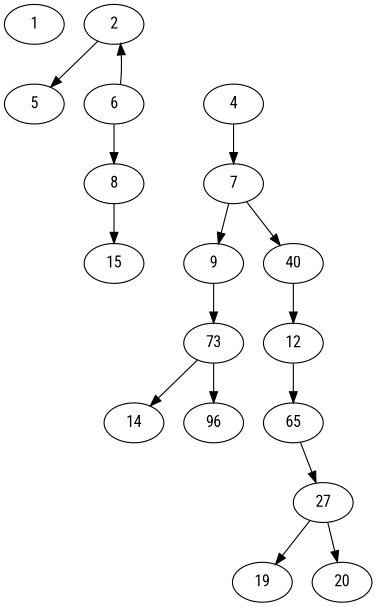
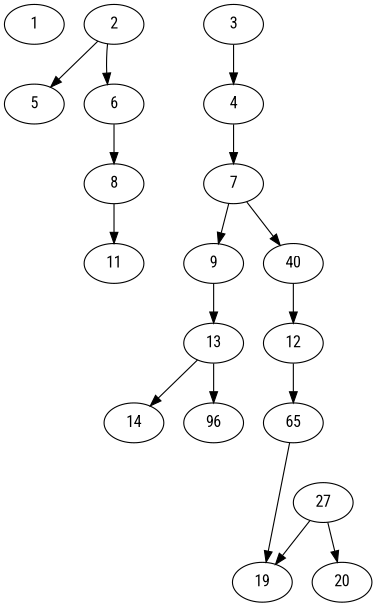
  digraph {
    fontname="Roboto Condensed"
    node [alpha=0.07 fontname="Roboto Condensed"]
    edge [fontname="Roboto Condensed"]
    1 [alpha=0.10 expect_size=10862448274205834]
    2 [alpha=0.14 expect_size=26849195995898260]
    5 [alpha=0.08 expect_size=4525604330743675]
    6 [alpha=0.17 expect_size=19381360770678784000]
    8 [alpha=0.15 expect_size=10622895542285664]
-   11 [alpha=0.01 expect_size=54328488731082752000 label=15]
+   11 [alpha=0.01 expect_size=54328488731082752000]
+   3 [alpha=0.03 expect_size=20679840021584548]
    4 [expect_size=138739868933640784]
    7 [alpha=0.19 expect_size=78354690739273728000]
    9 [alpha=0.01 expect_size=229586697971195445248]
    n11 [expect_size=21965990626062308 label=40]
-   13 [alpha=0.10 expect_size=7589947359451152384 label=73]
+   13 [alpha=0.10 expect_size=7589947359451152384]
    12 [alpha=0.20 expect_size=242719700025344000000]
    14 [expect_size=7048754138191172]
    n15 [alpha=0.13 expect_size=144128876056634458112 label=96]
    n16 [alpha=0.16 expect_size=177211765841327030272 label=65]
    n17 [alpha=0.15 expect_size=6319089620187758 label=27]
    19 [alpha=0.19 expect_size=294703535411488]
    20 [alpha=0.19 expect_size=136492796537208832000]
    2 -> 5
-   6 -> 2
+   2 -> 6
    6 -> 8
    8 -> 11
+   3 -> 4
    4 -> 7
    7 -> 9
    7 -> n11
    9 -> 13
    n11 -> 12
    13 -> 14
    13 -> n15
    12 -> n16
-   n16 -> n17
+   n16 -> 19
    n17 -> 19
    n17 -> 20
  }
